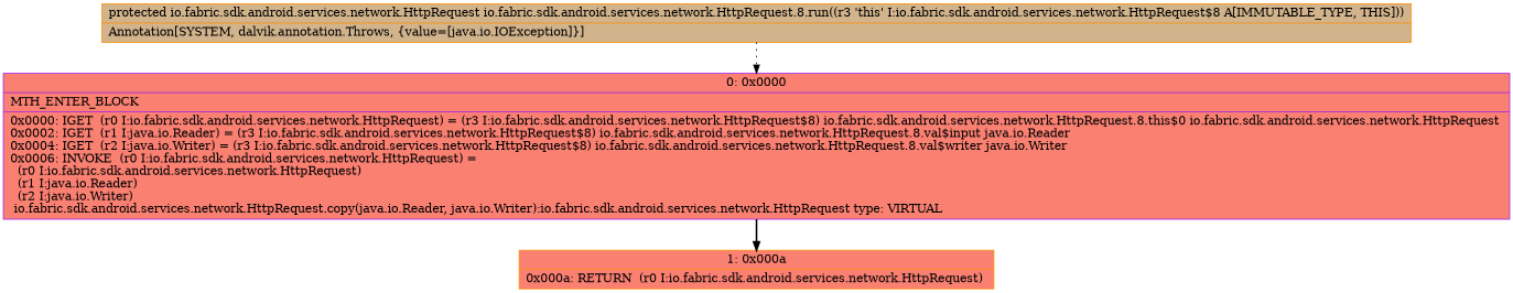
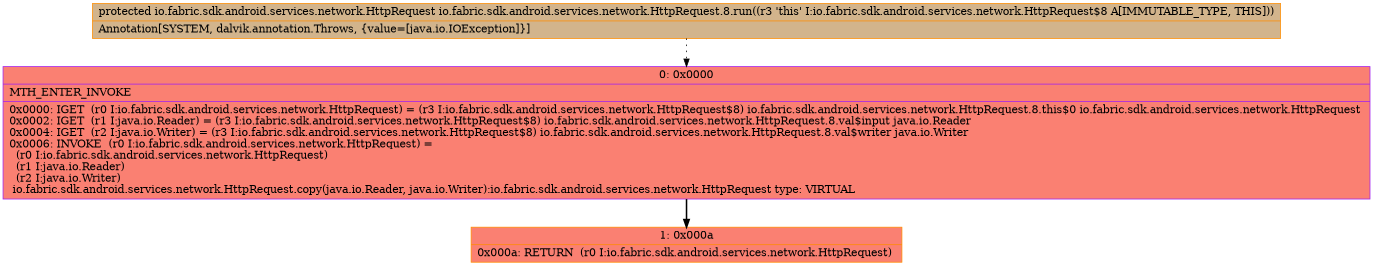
  digraph {
    node [shape=record style=filled fillcolor=salmon color=darkorange]
-   n1 [label="{0\:\ 0x0000|MTH_ENTER_BLOCK\l|0x0000: IGET  (r0 I:io.fabric.sdk.android.services.network.HttpRequest) = (r3 I:io.fabric.sdk.android.services.network.HttpRequest$8) io.fabric.sdk.android.services.network.HttpRequest.8.this$0 io.fabric.sdk.android.services.network.HttpRequest \l0x0002: IGET  (r1 I:java.io.Reader) = (r3 I:io.fabric.sdk.android.services.network.HttpRequest$8) io.fabric.sdk.android.services.network.HttpRequest.8.val$input java.io.Reader \l0x0004: IGET  (r2 I:java.io.Writer) = (r3 I:io.fabric.sdk.android.services.network.HttpRequest$8) io.fabric.sdk.android.services.network.HttpRequest.8.val$writer java.io.Writer \l0x0006: INVOKE  (r0 I:io.fabric.sdk.android.services.network.HttpRequest) = \l  (r0 I:io.fabric.sdk.android.services.network.HttpRequest)\l  (r1 I:java.io.Reader)\l  (r2 I:java.io.Writer)\l io.fabric.sdk.android.services.network.HttpRequest.copy(java.io.Reader, java.io.Writer):io.fabric.sdk.android.services.network.HttpRequest type: VIRTUAL \l}" color=purple]
+   n1 [label="{0\:\ 0x0000|MTH_ENTER_INVOKE\l|0x0000: IGET  (r0 I:io.fabric.sdk.android.services.network.HttpRequest) = (r3 I:io.fabric.sdk.android.services.network.HttpRequest$8) io.fabric.sdk.android.services.network.HttpRequest.8.this$0 io.fabric.sdk.android.services.network.HttpRequest \l0x0002: IGET  (r1 I:java.io.Reader) = (r3 I:io.fabric.sdk.android.services.network.HttpRequest$8) io.fabric.sdk.android.services.network.HttpRequest.8.val$input java.io.Reader \l0x0004: IGET  (r2 I:java.io.Writer) = (r3 I:io.fabric.sdk.android.services.network.HttpRequest$8) io.fabric.sdk.android.services.network.HttpRequest.8.val$writer java.io.Writer \l0x0006: INVOKE  (r0 I:io.fabric.sdk.android.services.network.HttpRequest) = \l  (r0 I:io.fabric.sdk.android.services.network.HttpRequest)\l  (r1 I:java.io.Reader)\l  (r2 I:java.io.Writer)\l io.fabric.sdk.android.services.network.HttpRequest.copy(java.io.Reader, java.io.Writer):io.fabric.sdk.android.services.network.HttpRequest type: VIRTUAL \l}" color=purple]
    n2 [label="{1\:\ 0x000a|0x000a: RETURN  (r0 I:io.fabric.sdk.android.services.network.HttpRequest) \l}"]
    n3 [label="{protected io.fabric.sdk.android.services.network.HttpRequest io.fabric.sdk.android.services.network.HttpRequest.8.run((r3 'this' I:io.fabric.sdk.android.services.network.HttpRequest$8 A[IMMUTABLE_TYPE, THIS]))  | Annotation[SYSTEM, dalvik.annotation.Throws, \{value=[java.io.IOException]\}]\l}" fillcolor=tan]
    n1 -> n2 [style=bold]
    n3 -> n1 [style=dotted]
  }
